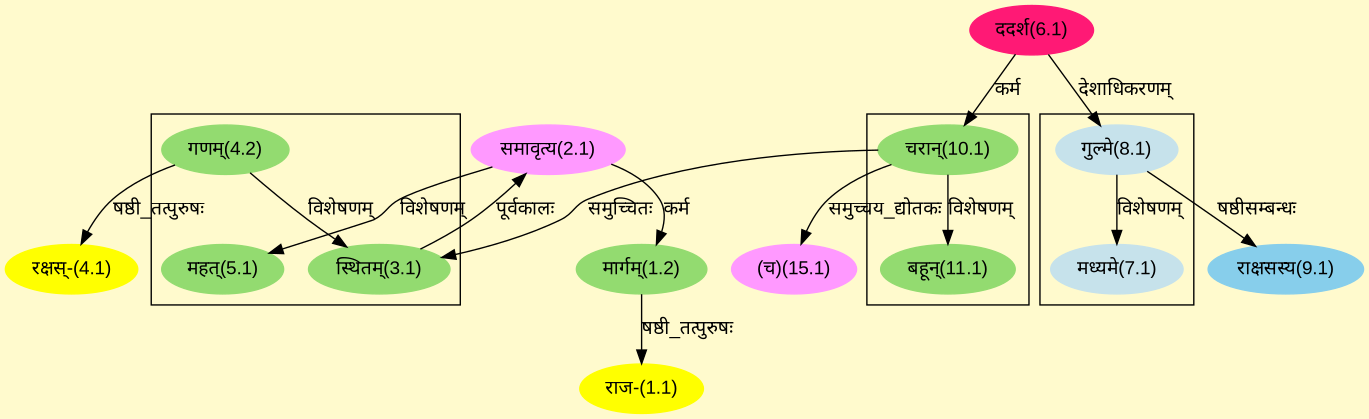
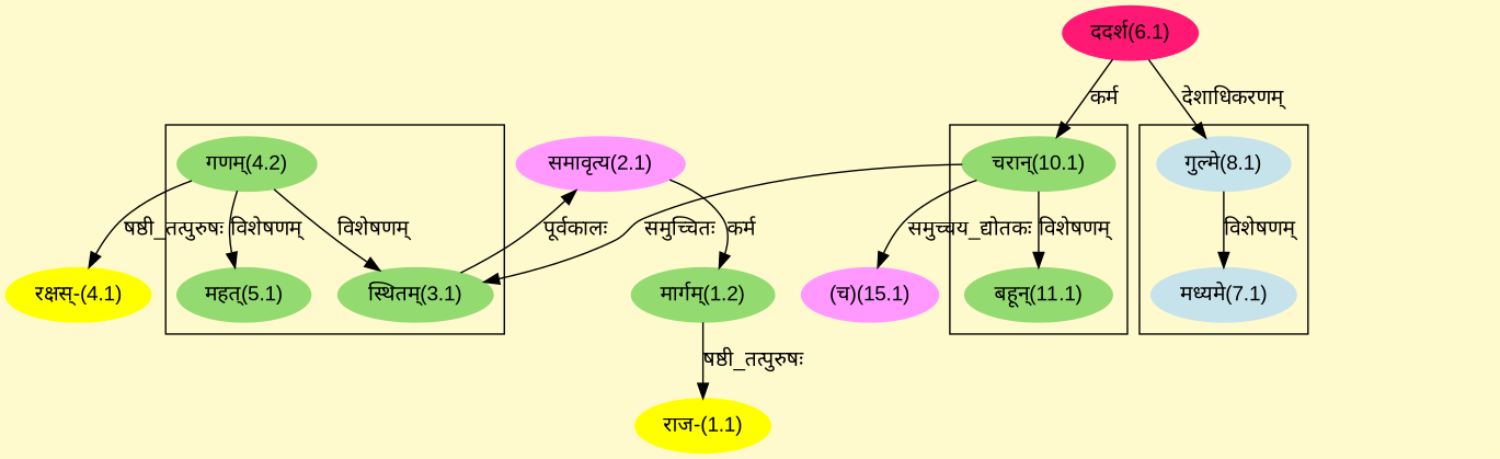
  digraph {
    bgcolor=lemonchiffon1
    compound=true
    fontname="Liberation Sans"
    rankdir=BT
    node [color="#93DB70" fontname="Liberation Sans" style=filled]
    edge [dir=back fontname="Liberation Sans"]
    n1 [label="स्थितम्(3.1)"]
    n2 [label="गणम्(4.2)"]
    n3 [label="महत्(5.1)"]
    n4 [label="चरान्(10.1)"]
    n5 [label="बहून्(11.1)"]
    n6 [color="#C6E2EB" label="मध्यमे(7.1)"]
    n7 [color="#C6E2EB" label="गुल्मे(8.1)"]
    n8 [color="#FF1975" label="ददर्श(6.1)"]
    n9 [color="#FFFF00" label="राज-(1.1)"]
    n10 [label="मार्गम्(1.2)"]
    n11 [color="#FF99FF" label="समावृत्य(2.1)"]
    n12 [color="#FFFF00" label="रक्षस्-(4.1)"]
-   n13 [color="#87CEEB" label="राक्षसस्य(9.1)"]
    n14 [color="#FF99FF" label="(च)(15.1)"]
    subgraph cluster_1 {
      n1
      n2
      n3
    }
    subgraph cluster_2 {
      n4
      n5
    }
    subgraph cluster_3 {
      n6
      n7
    }
    n1 -> n2 [label="विशेषणम्"]
    n1 -> n4 [label="समुच्चितः"]
-   n3 -> n11 [label="विशेषणम्"]
+   n3 -> n2 [label="विशेषणम्"]
    n4 -> n8 [label="कर्म"]
    n5 -> n4 [label="विशेषणम्"]
    n6 -> n7 [label="विशेषणम्"]
    n7 -> n8 [label="देशाधिकरणम्"]
    n9 -> n10 [label="षष्ठी_तत्पुरुषः"]
    n10 -> n11 [label="कर्म"]
    n11 -> n1 [label="पूर्वकालः"]
    n12 -> n2 [label="षष्ठी_तत्पुरुषः"]
-   n13 -> n7 [label="षष्ठीसम्बन्धः"]
    n14 -> n4 [label="समुच्चय_द्योतकः"]
  }
